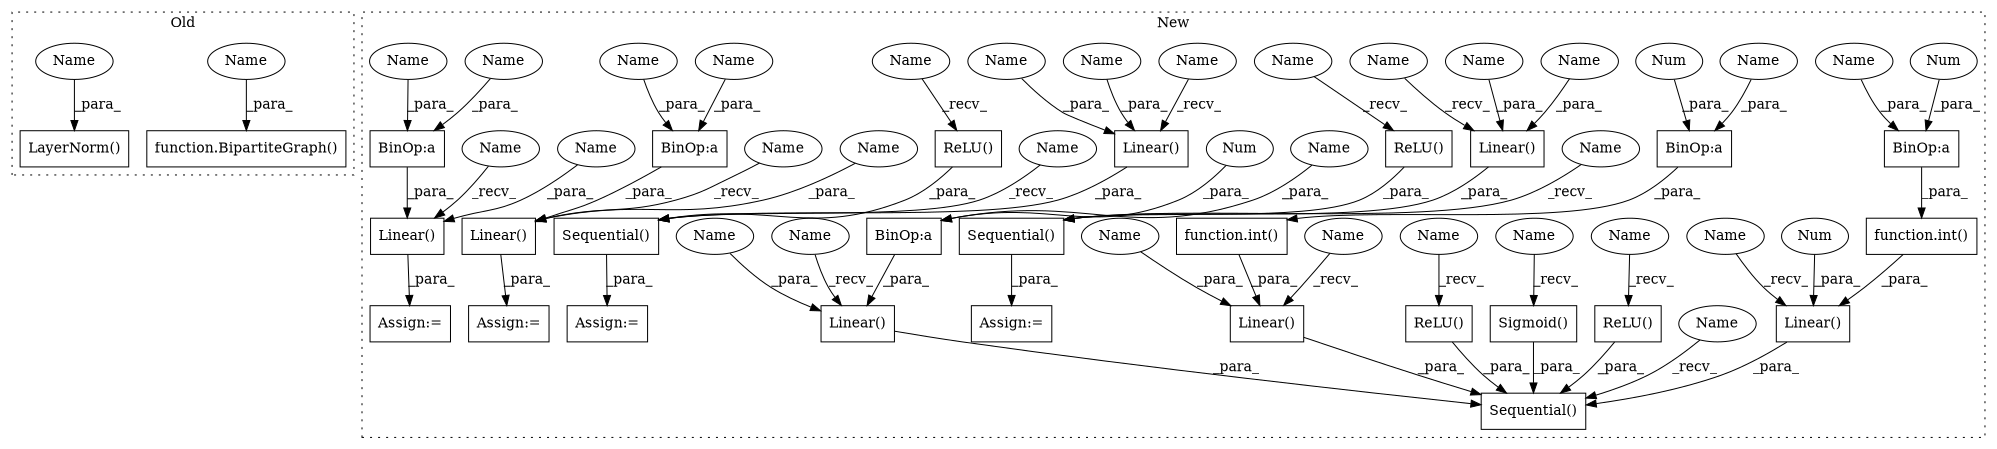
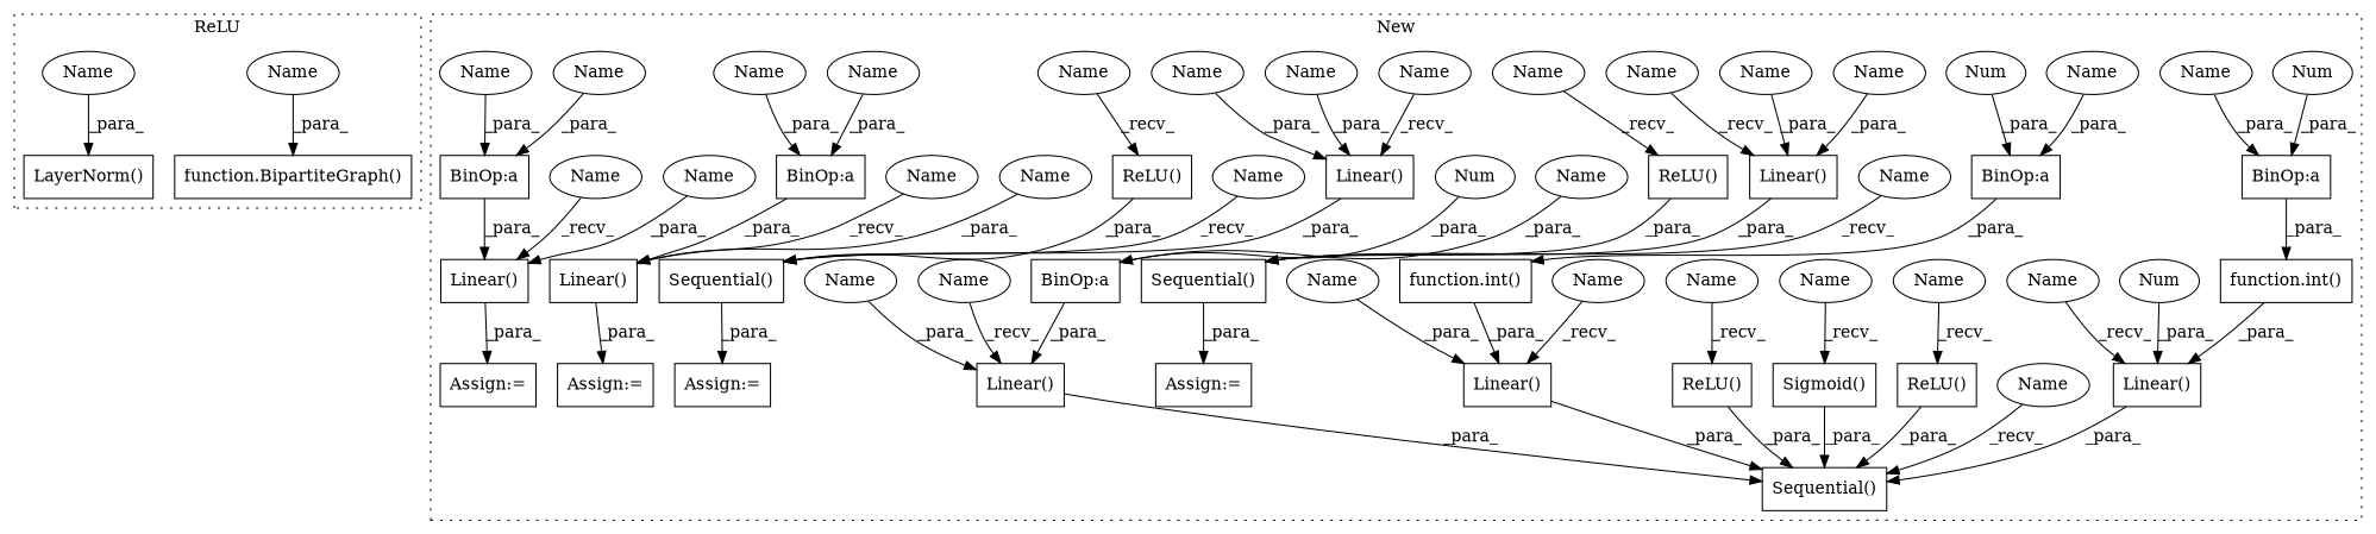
  digraph {
    node [a=87 l=2 s=2249 shape=ellipse]
    n1 [a=75 l="28,10" label="function.BipartiteGraph()" s="5145,5246" shape=box]
    n2 [a=75 l="13,1" label="LayerNorm()" s="4745,4776" shape=box]
    n3 [l=18 label=Name s=5173]
    n4 [l=18 label=Name s=4758]
    n5 [a=75 l="27,10" label="Sequential()" s="2403,2503" shape=box]
    n6 [a=75 l="23,34" label="Linear()" s="2714,2809" shape=box]
    n7 [a=75 l="27,10" label="Sequential()" s="2061,2338" shape=box]
    n8 [a=68 l=3 label="Assign:=" s=2400 shape=box]
    n9 [a=75 l=9 label="ReLU()" shape=box]
    n10 [a=75 l="10,1" label="Linear()" s="2430,2479" shape=box]
    n11 [a=75 l=9 label="ReLU()" s=2494 shape=box]
    n12 [a=75 l="10,1" label="Linear()" s="2567,2616" shape=box]
    n13 [a=75 l="27,10" label="Sequential()" s="2540,2640" shape=box]
    n14 [a=82 l=3 label="BinOp:a" s=2755 shape=box]
    n15 [a=82 l=1 label="BinOp:a" s=2305 shape=box]
    n16 [a=82 l=1 label="BinOp:a" s=2231 shape=box]
    n17 [a=75 l="4,1" label="function.int()" s="2208,2233" shape=box]
    n18 [a=75 l=12 label="Sigmoid()" s=2326 shape=box]
    n19 [a=76 l=1 label=Num s=2306]
    n20 [a=76 l=1 label=Num s=2232]
    n21 [a=75 l=9 label="ReLU()" s=2631 shape=box]
    n22 [a=68 l=3 label="Assign:=" s=2711 shape=box]
    n23 [a=75 l=9 label="ReLU()" s=2154 shape=box]
    n24 [a=75 l="23,34" label="Linear()" s="2870,2965" shape=box]
    n25 [a=82 l=3 label="BinOp:a" s=2911 shape=box]
    n26 [a=68 l=3 label="Assign:=" s=2867 shape=box]
    n27 [a=75 l="10,1" label="Linear()" s="2272,2311" shape=box]
    n28 [a=76 l=1 label=Num s=2310]
    n29 [a=75 l="10,1" label="Linear()" s="2088,2139" shape=box]
    n30 [a=82 l=1 label="BinOp:a" s=2116 shape=box]
    n31 [a=76 l=1 label=Num s=2117]
    n32 [a=75 l="4,1" label="function.int()" s="2282,2307" shape=box]
    n33 [a=68 l=3 label="Assign:=" s=2537 shape=box]
    n34 [a=75 l="10,1" label="Linear()" s="2177,2234" shape=box]
    n35 [label=Name s=2631]
    n36 [label=Name s=2272]
    n37 [label=Name s=2177]
    n38 [label=Name]
    n39 [label=Name s=2567]
    n40 [label=Name s=2494]
    n41 [label=Name s=2430]
    n42 [label=Name s=2061]
    n43 [label=Name s=2540]
    n44 [label=Name s=2088]
    n45 [label=Name s=2714]
    n46 [label=Name s=2870]
    n47 [label=Name s=2326]
    n48 [label=Name s=2403]
    n49 [label=Name s=2154]
    n50 [l=19 label=Name s=2187]
    n51 [l=19 label=Name s=2460]
    n52 [l=19 label=Name s=2212]
    n53 [l=19 label=Name s=2914]
    n54 [l=19 label=Name s=2120]
    n55 [l=19 label=Name s=2286]
    n56 [l=19 label=Name s=2758]
    n57 [l=19 label=Name s=2597]
    n58 [l=18 label=Name s=2577]
    n59 [l=18 label=Name s=2737]
    n60 [l=18 label=Name s=2098]
    n61 [l=18 label=Name s=2791]
    n62 [l=18 label=Name s=2893]
    n63 [l=18 label=Name s=2440]
    n64 [l=18 label=Name s=2947]
    subgraph cluster_1 {
-     label=Old
+     label=ReLU
      style=dotted
      n1
      n2
      n3
      n4
    }
    subgraph cluster_2 {
      label=New
      style=dotted
      n5
      n6
      n7
      n8
      n9
      n10
      n11
      n12
      n13
      n14
      n15
      n16
      n17
      n18
      n19
      n20
      n21
      n22
      n23
      n24
      n25
      n26
      n27
      n28
      n29
      n30
      n31
      n32
      n33
      n34
      n35
      n36
      n37
      n38
      n39
      n40
      n41
      n42
      n43
      n44
      n45
      n46
      n47
      n48
      n49
      n50
      n51
      n52
      n53
      n54
      n55
      n56
      n57
      n58
      n59
      n60
      n61
      n62
      n63
      n64
    }
    n3 -> n1 [label=_para_]
    n4 -> n2 [label=_para_]
    n5 -> n8 [label=_para_]
    n6 -> n22 [label=_para_]
    n9 -> n7 [label=_para_]
    n10 -> n5 [label=_para_]
    n11 -> n5 [label=_para_]
    n12 -> n13 [label=_para_]
    n13 -> n33 [label=_para_]
    n14 -> n6 [label=_para_]
    n15 -> n32 [label=_para_]
    n16 -> n17 [label=_para_]
    n17 -> n34 [label=_para_]
    n18 -> n7 [label=_para_]
    n19 -> n15 [label=_para_]
    n20 -> n16 [label=_para_]
    n21 -> n13 [label=_para_]
    n23 -> n7 [label=_para_]
    n24 -> n26 [label=_para_]
    n25 -> n24 [label=_para_]
    n27 -> n7 [label=_para_]
    n28 -> n27 [label=_para_]
    n29 -> n7 [label=_para_]
    n30 -> n29 [label=_para_]
    n31 -> n30 [label=_para_]
    n32 -> n27 [label=_para_]
    n34 -> n7 [label=_para_]
    n35 -> n21 [label=_recv_]
    n36 -> n27 [label=_recv_]
    n37 -> n34 [label=_recv_]
    n38 -> n9 [label=_recv_]
    n39 -> n12 [label=_recv_]
    n40 -> n11 [label=_recv_]
    n41 -> n10 [label=_recv_]
    n42 -> n7 [label=_recv_]
    n43 -> n13 [label=_recv_]
    n44 -> n29 [label=_recv_]
    n45 -> n6 [label=_recv_]
    n46 -> n24 [label=_recv_]
    n47 -> n18 [label=_recv_]
    n48 -> n5 [label=_recv_]
    n49 -> n23 [label=_recv_]
    n50 -> n34 [label=_para_]
    n51 -> n10 [label=_para_]
    n52 -> n16 [label=_para_]
    n53 -> n25 [label=_para_]
    n54 -> n29 [label=_para_]
    n55 -> n15 [label=_para_]
    n56 -> n14 [label=_para_]
    n57 -> n12 [label=_para_]
    n58 -> n12 [label=_para_]
    n59 -> n14 [label=_para_]
    n60 -> n30 [label=_para_]
    n61 -> n6 [label=_para_]
    n62 -> n25 [label=_para_]
    n63 -> n10 [label=_para_]
    n64 -> n24 [label=_para_]
  }
